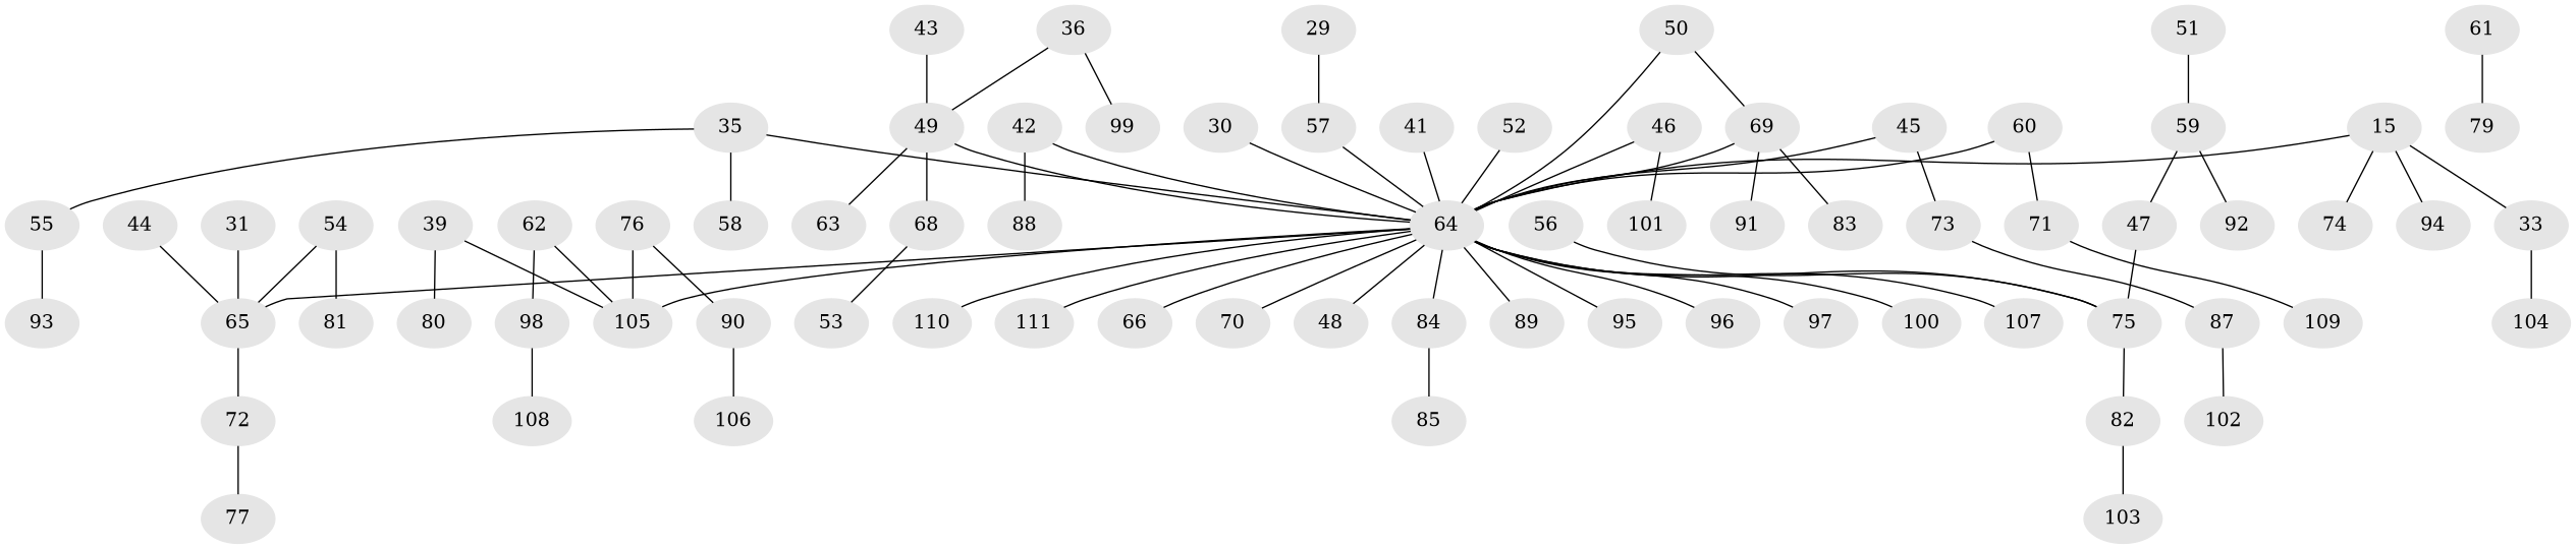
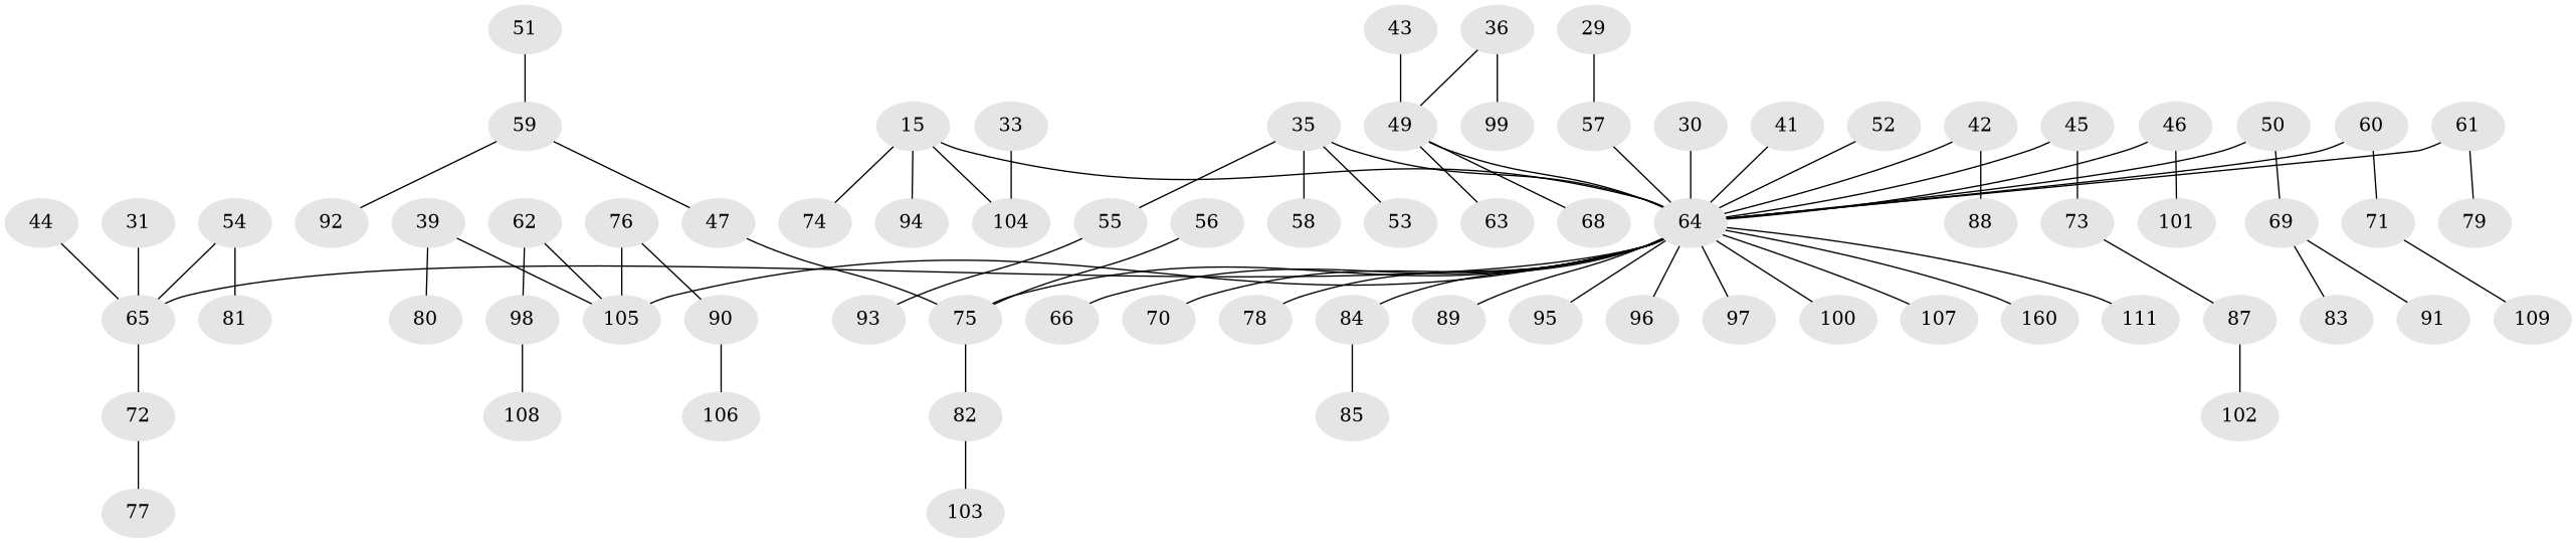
  graph {
    node [color=gray90 style=filled]
    15
    33
    64 [super="+23+34+21+25+29+32"]
    74
    94
    104
    65 [super="+24+22+17"]
    105 [super="+19+38"]
    75 [super="+14+37"]
    66
    70
-   78 [label=48]
+   78
    84 [super="+67"]
    89
    95
    96
    97
    100
    107
-   110
+   110 [label=160]
    111
    57 [super="+9"]
    n23 [label=29]
    30
    72
    31
    35 [super="+27"]
    53
    55
    58
    93
    49 [super="+10+8"]
    63
    68
    36
    99
    39
    80
    41
    42
    88
    43
    44
    45
    73
    87
    46
    101
    82
    47
    50 [super="+48"]
    69
    83
    91
    59 [super="+40"]
    92
    51
    52
    54
    81
    56
    60
    71
    109
    61
    79
    62
    98
    108
    85
    77
    102
    103
    76
    90
    106
-   15 -- 33
+   15 -- 104
    15 -- 64
    15 -- 74
    15 -- 94
    33 -- 104
    64 -- 65
    64 -- 105
    64 -- 75
    64 -- 66
    64 -- 70
    64 -- 78
    64 -- 84
    64 -- 89
    64 -- 95
    64 -- 96
    64 -- 97
    64 -- 100
    64 -- 107
    64 -- 110
    64 -- 111
    65 -- 72
    75 -- 82
    84 -- 85
    57 -- 64
    n23 -- 57
    30 -- 64
    72 -- 77
    31 -- 65
    35 -- 64
-   68 -- 53
+   35 -- 53
    35 -- 55
    35 -- 58
    55 -- 93
    49 -- 64
    49 -- 63
    49 -- 68
    36 -- 49
    36 -- 99
    39 -- 105
    39 -- 80
    41 -- 64
    42 -- 64
    42 -- 88
    43 -- 49
    44 -- 65
    45 -- 64
    45 -- 73
    73 -- 87
    87 -- 102
    46 -- 64
    46 -- 101
    82 -- 103
    47 -- 75
    50 -- 64
    50 -- 69
    69 -- 83
    69 -- 91
    59 -- 47
    59 -- 92
    51 -- 59
    52 -- 64
    54 -- 65
    54 -- 81
    56 -- 75
    60 -- 64
    60 -- 71
    71 -- 109
-   69 -- 64
+   61 -- 64
    61 -- 79
    62 -- 105
    62 -- 98
    98 -- 108
    76 -- 105
    76 -- 90
    90 -- 106
  }
